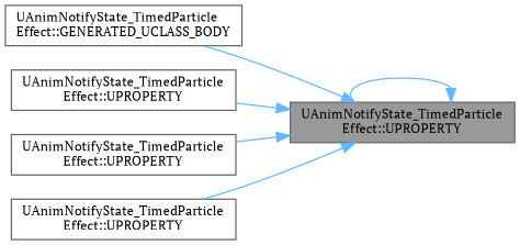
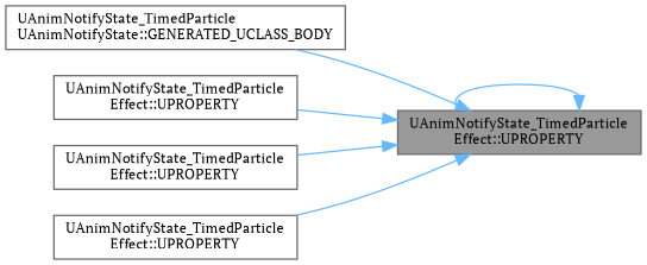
  digraph {
    rankdir=RL
    fontname="PT Serif"
    node [color=grey40 fillcolor=white fontname="PT Serif" fontsize=10 shape=box style=filled]
    edge [color=steelblue1 dir=back fontname="PT Serif" fontsize=10 labelfontname=Helvetica labelfontsize=10 style=solid]
    n1 [color=gray40 fillcolor=grey60 fontcolor=black height=0.2 label="UAnimNotifyState_TimedParticle\lEffect::UPROPERTY" width=0.4]
-   n2 [height=0.2 label="UAnimNotifyState_TimedParticle\lEffect::GENERATED_UCLASS_BODY" width=0.4]
+   n2 [height=0.2 label="UAnimNotifyState_TimedParticle\lUAnimNotifyState::GENERATED_UCLASS_BODY" width=0.4]
    n3 [height=0.2 label="UAnimNotifyState_TimedParticle\lEffect::UPROPERTY" width=0.4]
    n4 [height=0.2 label="UAnimNotifyState_TimedParticle\lEffect::UPROPERTY" width=0.4]
    n5 [height=0.2 label="UAnimNotifyState_TimedParticle\lEffect::UPROPERTY" width=0.4]
    n1 -> n1
    n1 -> n2
    n1 -> n3
    n1 -> n4
    n1 -> n5
  }
